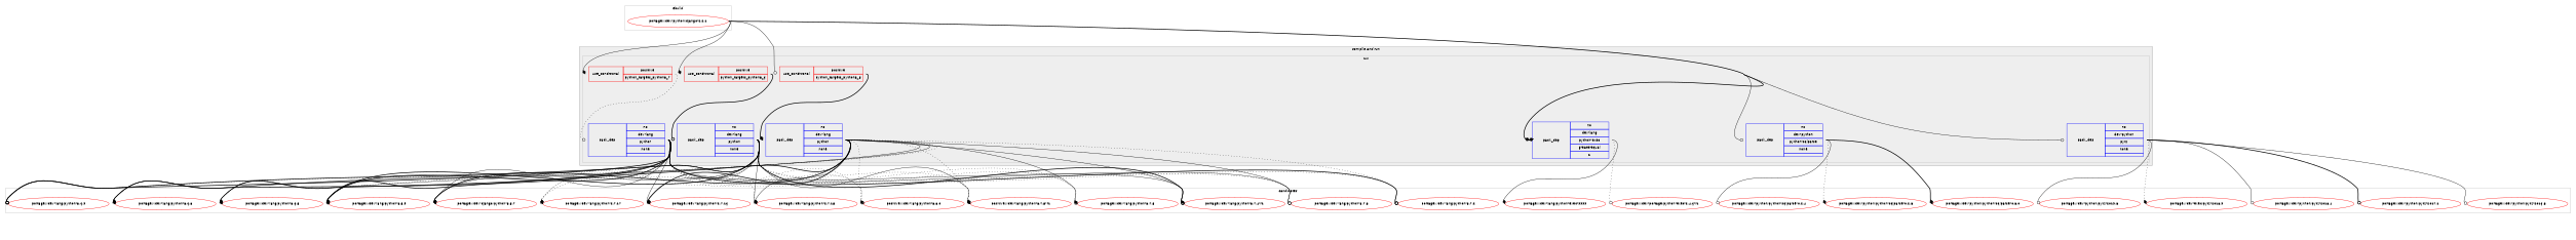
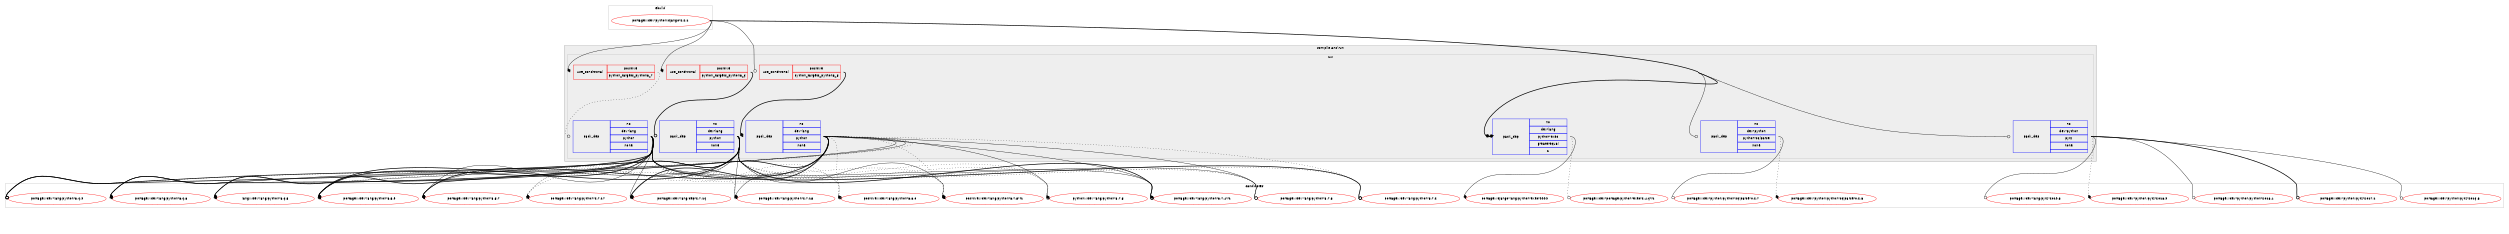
  digraph {
    compound=true
    concentrate=true
    fontname="DejaVu Sans"
    fontsize=10
    newrank=true
    rankdir=TB
    ranksep=1.5
    node [color=red fontname="DejaVu Sans" fontsize=10]
    edge [arrowhead=odot fontname="DejaVu Sans" headport=w style=solid tailport=e weight=100]
    n1 [label="portage://dev-python/django-2.2.1" width=4]
    n2 [color=blue label=<<TABLE BORDER="0" CELLBORDER="1" CELLSPACING="0" CELLPADDING="4" WIDTH="220"><TR><TD ROWSPAN="6" CELLPADDING="30">pack_dep</TD></TR><TR><TD WIDTH="110">no</TD></TR><TR><TD>dev-lang</TD></TR><TR><TD>python</TD></TR><TR><TD>none</TD></TR><TR><TD></TD></TR></TABLE>> shape=none]
    n3 [label=<<TABLE BORDER="0" CELLBORDER="1" CELLSPACING="0" CELLPADDING="4"><TR><TD ROWSPAN="3" CELLPADDING="10">use_conditional</TD></TR><TR><TD>positive</TD></TR><TR><TD>python_targets_python3_5</TD></TR></TABLE>> shape=none]
    n4 [color=blue label=<<TABLE BORDER="0" CELLBORDER="1" CELLSPACING="0" CELLPADDING="4" WIDTH="220"><TR><TD ROWSPAN="6" CELLPADDING="30">pack_dep</TD></TR><TR><TD WIDTH="110">no</TD></TR><TR><TD>dev-lang</TD></TR><TR><TD>python</TD></TR><TR><TD>none</TD></TR><TR><TD></TD></TR></TABLE>> shape=none]
    n5 [label=<<TABLE BORDER="0" CELLBORDER="1" CELLSPACING="0" CELLPADDING="4"><TR><TD ROWSPAN="3" CELLPADDING="10">use_conditional</TD></TR><TR><TD>positive</TD></TR><TR><TD>python_targets_python3_6</TD></TR></TABLE>> shape=none]
    n6 [color=blue label=<<TABLE BORDER="0" CELLBORDER="1" CELLSPACING="0" CELLPADDING="4" WIDTH="220"><TR><TD ROWSPAN="6" CELLPADDING="30">pack_dep</TD></TR><TR><TD WIDTH="110">no</TD></TR><TR><TD>dev-lang</TD></TR><TR><TD>python</TD></TR><TR><TD>none</TD></TR><TR><TD></TD></TR></TABLE>> shape=none]
    n7 [label=<<TABLE BORDER="0" CELLBORDER="1" CELLSPACING="0" CELLPADDING="4"><TR><TD ROWSPAN="3" CELLPADDING="10">use_conditional</TD></TR><TR><TD>positive</TD></TR><TR><TD>python_targets_python3_7</TD></TR></TABLE>> shape=none]
    n8 [color=blue label=<<TABLE BORDER="0" CELLBORDER="1" CELLSPACING="0" CELLPADDING="4" WIDTH="220"><TR><TD ROWSPAN="6" CELLPADDING="30">pack_dep</TD></TR><TR><TD WIDTH="110">no</TD></TR><TR><TD>dev-lang</TD></TR><TR><TD>python-exec</TD></TR><TR><TD>greaterequal</TD></TR><TR><TD>2</TD></TR></TABLE>> shape=none]
    n9 [color=blue label=<<TABLE BORDER="0" CELLBORDER="1" CELLSPACING="0" CELLPADDING="4" WIDTH="220"><TR><TD ROWSPAN="6" CELLPADDING="30">pack_dep</TD></TR><TR><TD WIDTH="110">no</TD></TR><TR><TD>dev-python</TD></TR><TR><TD>python-sqlparse</TD></TR><TR><TD>none</TD></TR><TR><TD></TD></TR></TABLE>> shape=none]
    n10 [color=blue label=<<TABLE BORDER="0" CELLBORDER="1" CELLSPACING="0" CELLPADDING="4" WIDTH="220"><TR><TD ROWSPAN="6" CELLPADDING="30">pack_dep</TD></TR><TR><TD WIDTH="110">no</TD></TR><TR><TD>dev-python</TD></TR><TR><TD>pytz</TD></TR><TR><TD>none</TD></TR><TR><TD></TD></TR></TABLE>> shape=none]
    n11 [label="portage://dev-lang/python-2.7.15" width=4]
-   n12 [label="portage://dev-lang/python-2.7.16" width=4]
+   n12 [label="portage://dev-lang/dep-2.7.16" width=4]
    n13 [label="portage://dev-lang/python-2.7.17" width=4]
-   n14 [label="portage://dev-django/python-3.5.7" width=4]
+   n14 [label="portage://dev-lang/python-3.5.7" width=4]
    n15 [label="portage://dev-lang/python-3.5.9" width=4]
-   n16 [label="portage://dev-lang/python-3.6.5" width=4]
+   n16 [label="lang://dev-lang/python-3.6.5" width=4]
    n17 [label="portage://dev-lang/python-3.6.8" width=4]
    n18 [label="portage://dev-lang/python-3.6.9" width=4]
    n19 [label="portage://dev-lang/python-3.7.2" width=4]
    n20 [label="portage://dev-lang/python-3.7.3" width=4]
    n21 [label="portage://dev-lang/python-3.7.4-r1" width=4]
-   n22 [label="portage://dev-lang/python-3.7.5" width=4]
+   n22 [label="python://dev-lang/python-3.7.5" width=4]
    n23 [label="positive://dev-lang/python-3.7.5-r1" width=4]
    n24 [label="positive://dev-lang/python-3.8.0" width=4]
    n25 [label="portage://dev-portage/python-exec-2.4.6-r1" width=4]
-   n26 [label="portage://dev-lang/python-exec-9999" width=4]
+   n26 [label="portage://django-lang/python-exec-9999" width=4]
    n27 [label="portage://dev-python/python-sqlparse-0.2.3" width=4]
-   n28 [label="portage://dev-python/python-sqlparse-0.2.4" width=4]
-   n29 [label="portage://dev-python/python-sqlparse-0.3.0" width=4]
+   n28 [label="portage://dev-python/python-sqlparse-0.2.7" width=4]
    n30 [label="portage://dev-python/pytz-2016.3" width=4]
    n31 [label="portage://dev-python/pytz-2017.1" width=4]
-   n32 [label="portage://dev-python/pytz-2018.4" width=4]
-   n33 [label="portage://dev-exec/pytz-2018.9" width=4]
-   n34 [label="portage://dev-python/pytz-2019.3" width=4]
+   n32 [label="portage://dev-python/python-2018.4" width=4]
+   n33 [label="portage://dev-python/pytz-2018.9" width=4]
+   n34 [label="portage://dev-lang/pytz-2019.3" width=4]
    subgraph cluster_1 {
      color=gray
      label=<<i>ebuild</i>>
      rank=same
      n1
    }
    subgraph cluster_2 {
      color=gray
      label=<<i>dependencies</i>>
      subgraph cluster_3 {
        color=gray
        fillcolor="#eeeeee"
        label=<<i>compile</i>>
        style=filled
      }
      subgraph cluster_4 {
        color=gray
        fillcolor="#eeeeee"
        label=<<i>compile and run</i>>
        style=filled
      }
      subgraph cluster_5 {
        color=gray
        fillcolor="#eeeeee"
        label=<<i>run</i>>
        style=filled
        subgraph sub_6 {
          color=gray
          fillcolor="#eeeeee"
          label=<<i>run</i>>
          style=filled
          n3
          subgraph sub_7 {
            color=gray
            fillcolor="#eeeeee"
            label=<<i>run</i>>
            style=filled
            n2
          }
        }
        subgraph sub_8 {
          color=gray
          fillcolor="#eeeeee"
          label=<<i>run</i>>
          style=filled
          n5
          subgraph sub_9 {
            color=gray
            fillcolor="#eeeeee"
            label=<<i>run</i>>
            style=filled
            n4
          }
        }
        subgraph sub_10 {
          color=gray
          fillcolor="#eeeeee"
          label=<<i>run</i>>
          style=filled
          n7
          subgraph sub_11 {
            color=gray
            fillcolor="#eeeeee"
            label=<<i>run</i>>
            style=filled
            n6
          }
        }
        subgraph sub_12 {
          color=gray
          fillcolor="#eeeeee"
          label=<<i>run</i>>
          style=filled
          n8
        }
        subgraph sub_13 {
          color=gray
          fillcolor="#eeeeee"
          label=<<i>run</i>>
          style=filled
          n9
        }
        subgraph sub_14 {
          color=gray
          fillcolor="#eeeeee"
          label=<<i>run</i>>
          style=filled
          n10
        }
      }
    }
    subgraph cluster_15 {
      color=gray
      label=<<i>candidates</i>>
      rank=same
      subgraph sub_16 {
        color=black
        label=<<i>candidates</i>>
        nodesep=1
        rank=same
        n11
        n12
        n13
        n14
        n15
        n16
        n17
        n18
        n19
        n20
        n21
        n22
        n23
        n24
      }
      subgraph sub_17 {
        color=black
        label=<<i>candidates</i>>
        nodesep=1
        rank=same
        n11
        n12
        n13
        n14
        n15
        n16
        n17
        n18
        n19
        n20
        n21
        n22
        n23
        n24
      }
      subgraph sub_18 {
        color=black
        label=<<i>candidates</i>>
        nodesep=1
        rank=same
        n11
        n12
        n13
        n14
        n15
        n16
        n17
        n18
        n19
        n20
        n21
        n22
        n23
        n24
      }
      subgraph sub_19 {
        color=black
        label=<<i>candidates</i>>
        nodesep=1
        rank=same
        n25
        n26
      }
      subgraph sub_20 {
        color=black
        label=<<i>candidates</i>>
        nodesep=1
        rank=same
        n27
        n28
-       n29
      }
      subgraph sub_21 {
        color=black
        label=<<i>candidates</i>>
        nodesep=1
        rank=same
        n30
        n31
        n32
        n33
        n34
      }
    }
    n1 -> n3 [weight=20]
    n1 -> n5 [arrowhead=diamond weight=20]
    n1 -> n7 [arrowhead=diamond weight=20]
    n1 -> n8 [arrowhead=diamond style=bold weight=20]
    n1 -> n9 [weight=20]
    n1 -> n10 [weight=20]
    n2 -> n11 [arrowhead=diamond]
    n2 -> n12 [arrowhead=diamond style=bold]
    n2 -> n13 [arrowhead=diamond style=dotted]
    n2 -> n14 [arrowhead=diamond style=bold]
    n2 -> n15 [arrowhead=diamond style=bold]
    n2 -> n16
    n2 -> n17
    n2 -> n18 [style=dotted]
    n2 -> n19 [style=dotted]
    n2 -> n20
    n2 -> n21
    n2 -> n22
    n2 -> n23 [arrowhead=diamond style=dotted]
    n2 -> n24 [style=dotted]
    n3 -> n2 [arrowhead=diamond style=bold weight=20]
    n4 -> n11
    n4 -> n12
    n4 -> n13 [arrowhead=diamond style=dotted]
    n4 -> n14 [arrowhead=diamond]
    n4 -> n15 [arrowhead=diamond style=bold]
    n4 -> n16 [arrowhead=diamond style=dotted]
    n4 -> n17 [arrowhead=diamond]
    n4 -> n18 [style=bold]
    n4 -> n19 [style=dotted]
    n4 -> n20 [style=dotted]
    n4 -> n21 [style=bold]
    n4 -> n22 [arrowhead=diamond style=dotted]
    n4 -> n23 [arrowhead=diamond]
    n4 -> n24 [style=dotted]
    n5 -> n4 [style=bold weight=20]
    n6 -> n11 [arrowhead=diamond style=dotted]
    n6 -> n12 [arrowhead=diamond]
    n6 -> n13 [style=dotted]
    n6 -> n14 [arrowhead=diamond]
    n6 -> n15 [style=bold]
    n6 -> n16 [arrowhead=diamond style=bold]
    n6 -> n17 [arrowhead=diamond style=bold]
    n6 -> n18 [style=bold]
    n6 -> n19 [style=bold]
    n6 -> n20
    n6 -> n21 [arrowhead=diamond]
    n6 -> n22 [style=dotted]
    n6 -> n23 [arrowhead=diamond style=dotted]
    n6 -> n24 [arrowhead=diamond style=dotted]
    n7 -> n6 [style=dotted weight=20]
    n8 -> n25 [style=dotted]
    n8 -> n26 [arrowhead=diamond]
    n9 -> n27 [arrowhead=diamond style=dotted]
    n9 -> n28
-   n9 -> n29 [arrowhead=diamond style=bold]
    n10 -> n30
    n10 -> n31 [style=bold]
    n10 -> n32
    n10 -> n33 [arrowhead=diamond style=dotted]
    n10 -> n34
  }
